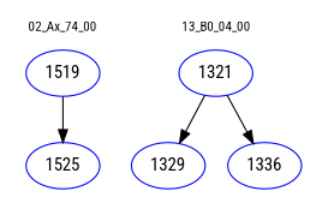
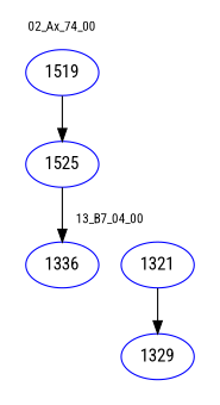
  digraph {
    fontname="Roboto Condensed"
    node [color=blue fontname="Roboto Condensed"]
    edge [color=black fontname="Roboto Condensed"]
    n1 [label=1519]
    n2 [label=1525]
    n3 [label=1321]
    n4 [label=1329]
    n5 [label=1336]
    subgraph cluster_1 {
      color=white
      fontsize=10
      label="02_Ax_74_00"
      n1
      n2
    }
    subgraph cluster_2 {
      color=white
      fontsize=10
-     label="13_B0_04_00"
+     label="13_B7_04_00"
      n3
      n4
      n5
    }
    n1 -> n2
    n3 -> n4
-   n3 -> n5
+   n2 -> n5
  }
